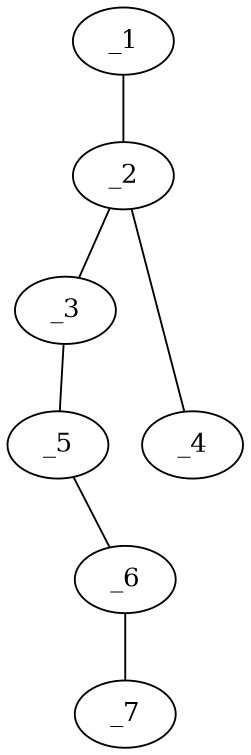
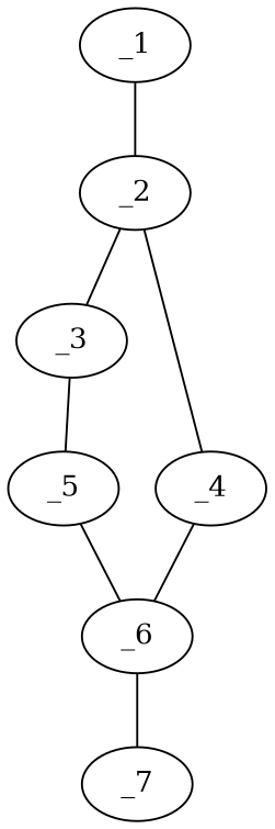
  graph {
    node [charge=0 chem=1 symbol="C  " x=2.866 y=0.5]
    edge [valence=1]
    _1 [chem=7 symbol="Cl " y=2]
    _2 [y=1]
    _3 [chem=4 symbol="N  " x=2]
    _4 [chem=5 symbol="S  " x=3.7321]
    _5 [chem=5 symbol="S  " x=2 y=-0.5]
    _6 [chem=4 symbol="N  " x=3.7321 y=-0.5]
    _7 [y=-1]
    _1 -- _2
    _2 -- _3 [valence=2]
    _2 -- _4
    _3 -- _5
+   _4 -- _6
    _5 -- _6
    _6 -- _7 [valence=2]
  }
